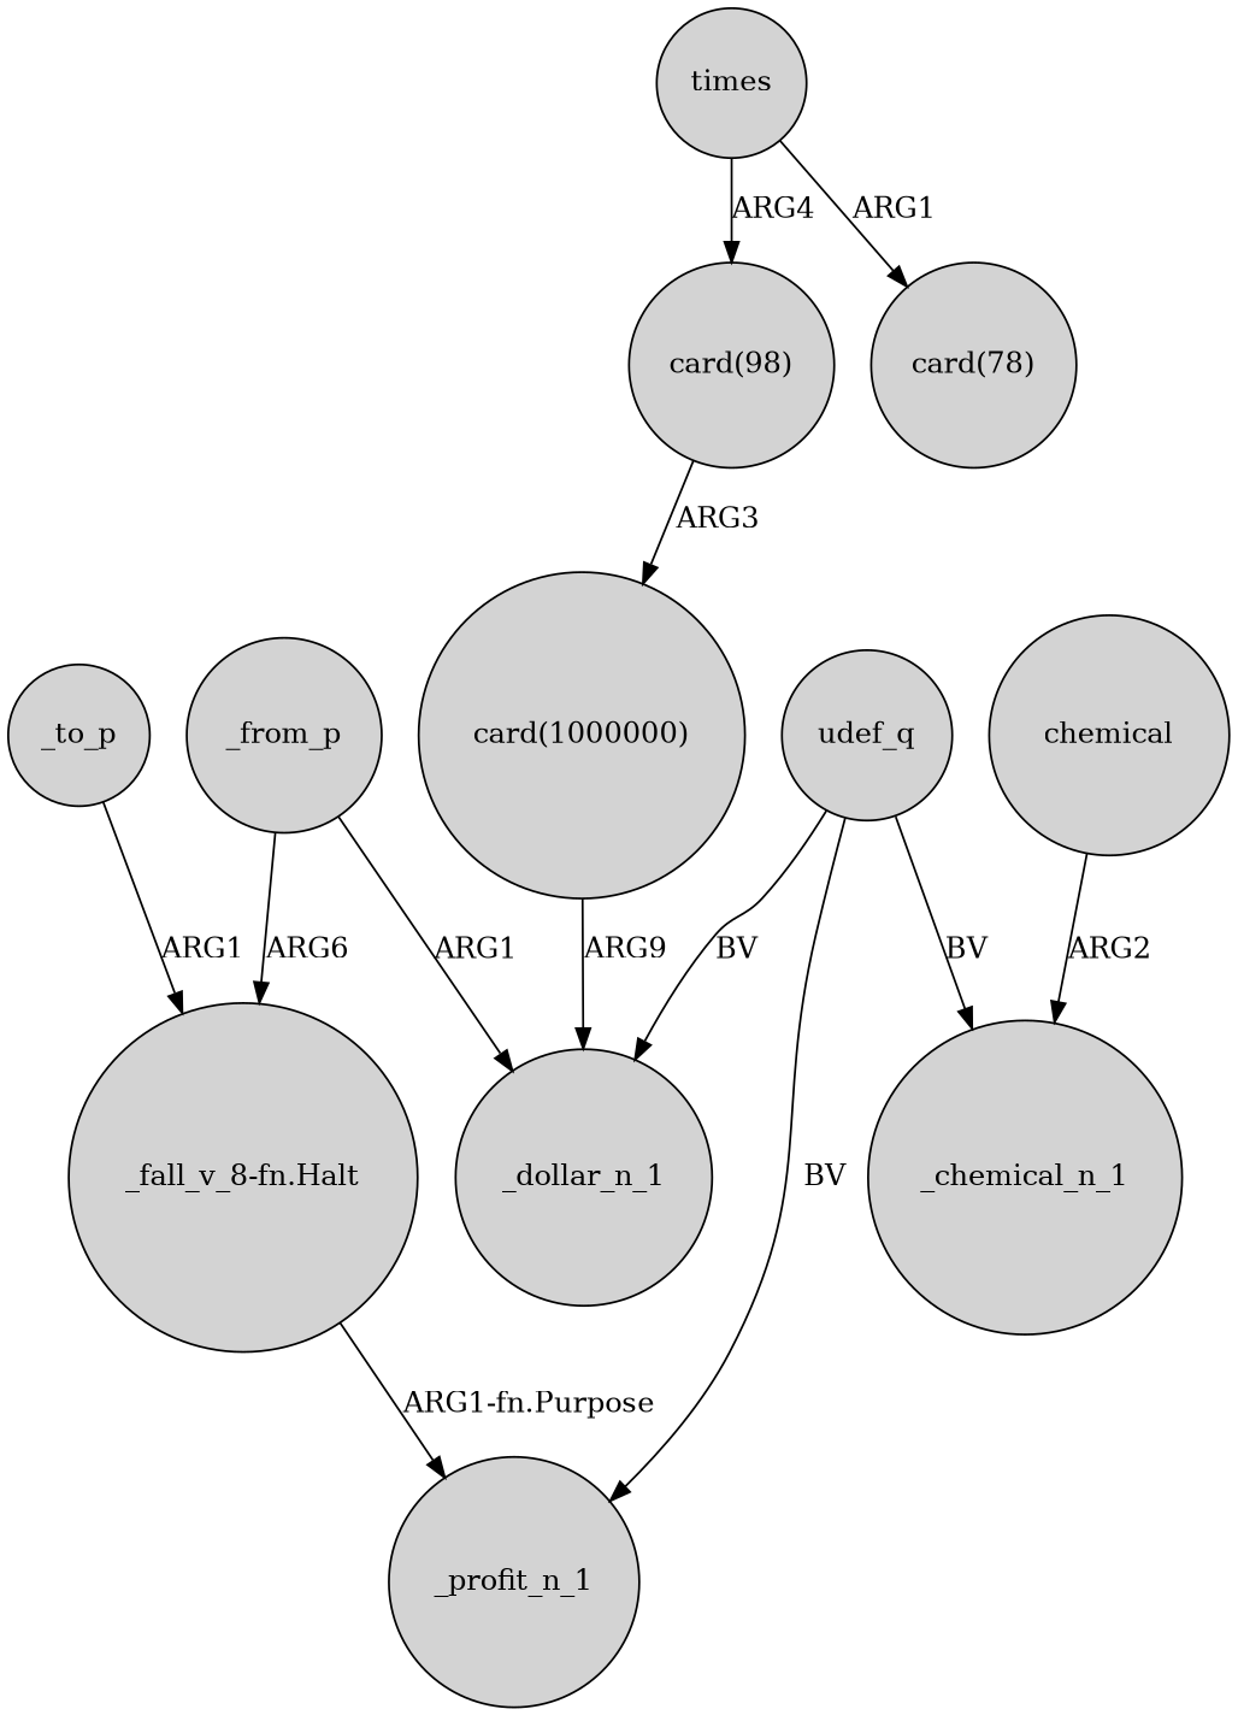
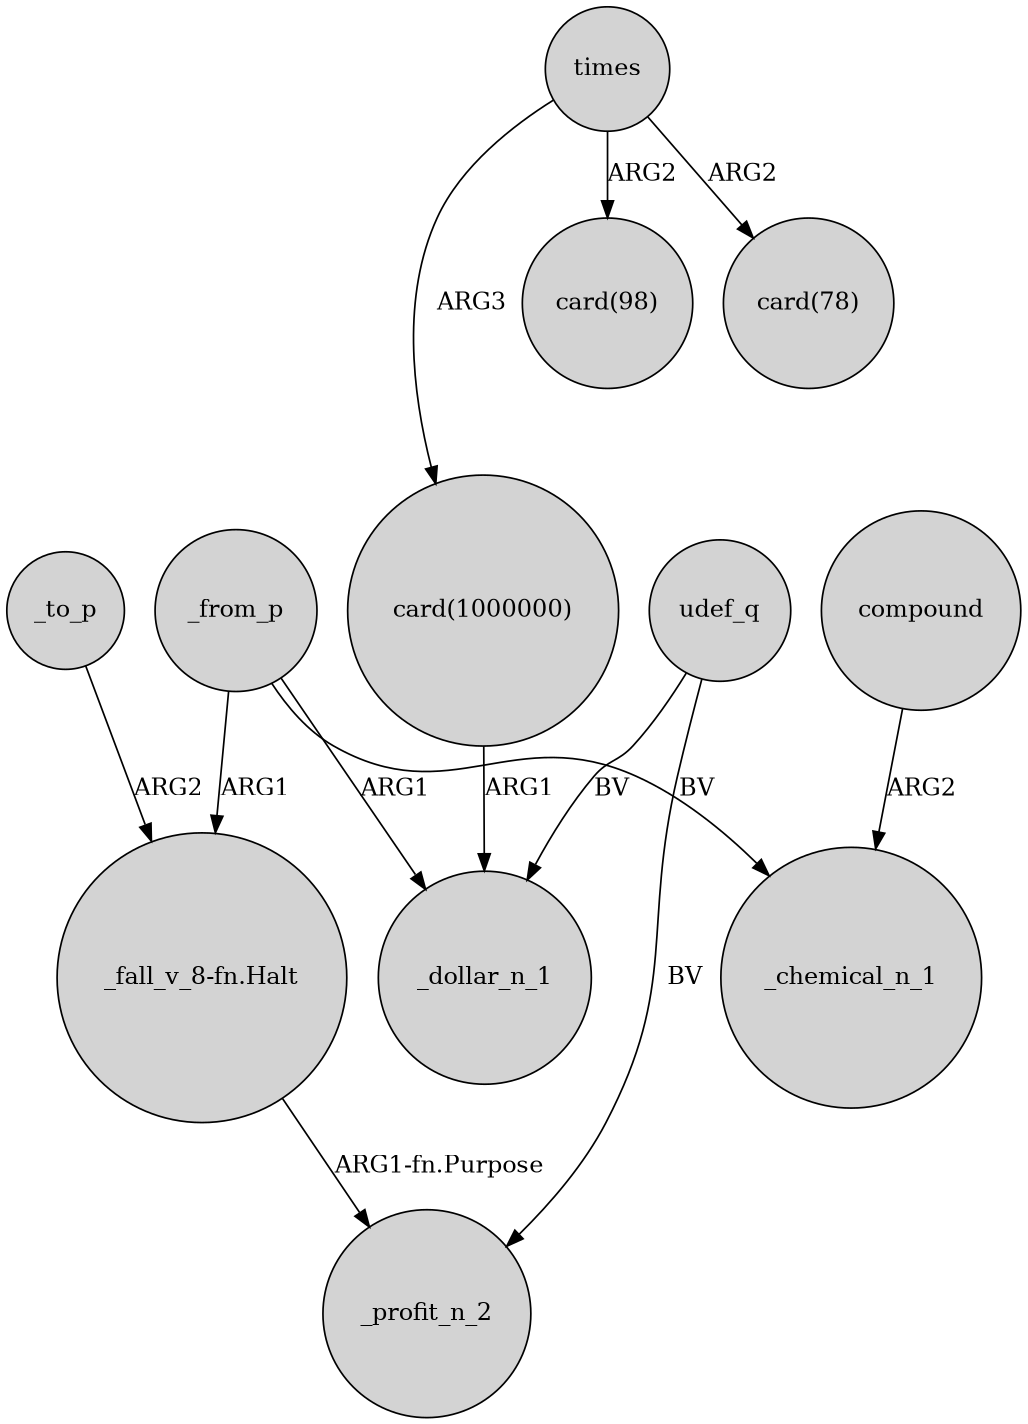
  digraph {
    node [shape=circle style=filled]
    times
    "card(1000000)"
    "card(78)"
    "card(98)"
    _dollar_n_1
    _from_p
    n7 [label="_fall_v_8-fn.Halt"]
-   _profit_n_1
+   _profit_n_1 [label=_profit_n_2]
    udef_q
    _chemical_n_1
    _to_p
-   compound [label=chemical]
-   "card(98)" -> "card(1000000)" [label=ARG3]
-   times -> "card(78)" [label=ARG1]
-   times -> "card(98)" [label=ARG4]
-   "card(1000000)" -> _dollar_n_1 [label=ARG9]
+   compound
+   times -> "card(1000000)" [label=ARG3]
+   times -> "card(78)" [label=ARG2]
+   times -> "card(98)" [label=ARG2]
+   "card(1000000)" -> _dollar_n_1 [label=ARG1]
    _from_p -> _dollar_n_1 [label=ARG1]
-   _from_p -> n7 [label=ARG6]
+   _from_p -> n7 [label=ARG1]
    n7 -> _profit_n_1 [label="ARG1-fn.Purpose"]
    udef_q -> _dollar_n_1 [label=BV]
    udef_q -> _profit_n_1 [label=BV]
-   udef_q -> _chemical_n_1 [label=BV]
-   _to_p -> n7 [label=ARG1]
+   _from_p -> _chemical_n_1 [label=BV]
+   _to_p -> n7 [label=ARG2]
    compound -> _chemical_n_1 [label=ARG2]
  }
